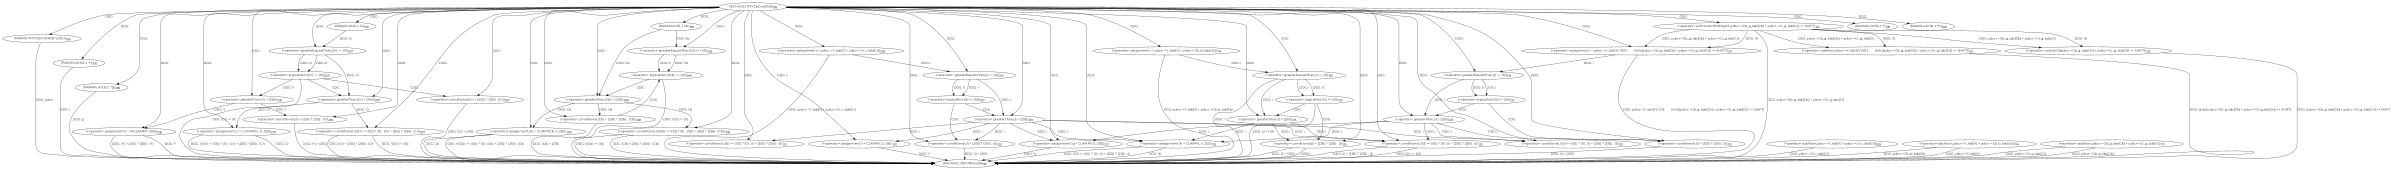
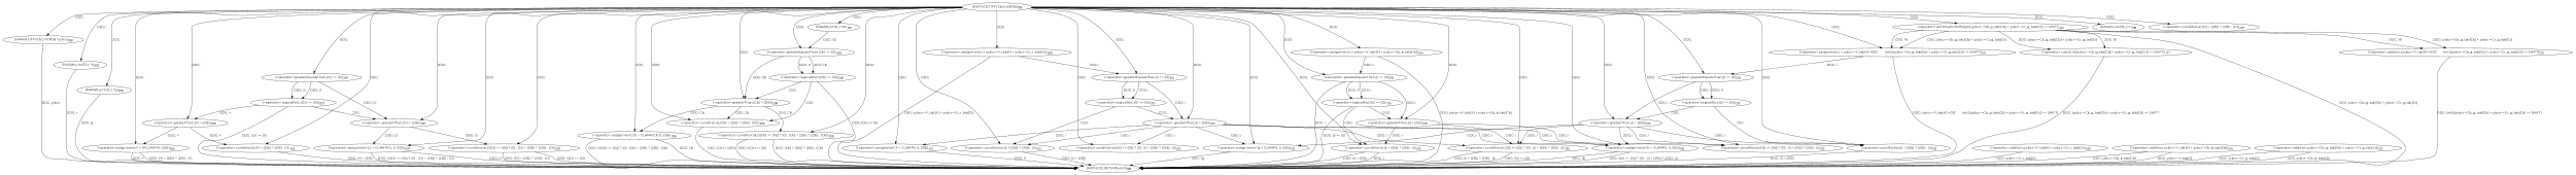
  digraph {
    fontname=Montserrat
    node [fontname=Montserrat]
    edge [fontname=Montserrat]
    n1 [label=<(METHOD,TIFFYCbCrtoRGB)<SUB>199</SUB>>]
    n2 [label=<(PARAM,TIFFYCbCrToRGB *ycbcr)<SUB>199</SUB>>]
    n3 [label=<(PARAM,uint32_t Y)<SUB>199</SUB>>]
    n4 [label=<(PARAM,int32_t Cb)<SUB>199</SUB>>]
-   n5 [label=<(PARAM,int32_t Cr)<SUB>199</SUB>>]
    n6 [label=<(PARAM,uint32_t *r)<SUB>200</SUB>>]
    n7 [label=<(PARAM,uint32_t *g)<SUB>200</SUB>>]
-   n8 [label=<(PARAM,uint32_t *b)<SUB>200</SUB>>]
    n9 [label=<(&lt;operator&gt;.assignment,Y = HICLAMP(Y, 255))<SUB>205</SUB>>]
    n10 [label=<(&lt;operator&gt;.assignment,Cb = CLAMP(Cb, 0, 255))<SUB>206</SUB>>]
    n11 [label=<(&lt;operator&gt;.assignment,Cr = CLAMP(Cr, 0, 255))<SUB>207</SUB>>]
    n12 [label=<(&lt;operator&gt;.assignment,i = ycbcr-&gt;Y_tab[Y] + ycbcr-&gt;Cr_r_tab[Cr])<SUB>209</SUB>>]
    n13 [label=<(&lt;operator&gt;.assignment,*r = CLAMP(i, 0, 255))<SUB>210</SUB>>]
    n14 [label=<(&lt;operator&gt;.assignment,i = ycbcr-&gt;Y_tab[Y] +\012        (int)((ycbcr-&gt;Cb_g_tab[Cb] + ycbcr-&gt;Cr_g_tab[Cr]) &gt;&gt; SHIFT))<SUB>211</SUB>>]
    n15 [label=<(&lt;operator&gt;.assignment,*g = CLAMP(i, 0, 255))<SUB>213</SUB>>]
    n16 [label=<(&lt;operator&gt;.assignment,i = ycbcr-&gt;Y_tab[Y] + ycbcr-&gt;Cb_b_tab[Cb])<SUB>214</SUB>>]
    n17 [label=<(&lt;operator&gt;.assignment,*b = CLAMP(i, 0, 255))<SUB>215</SUB>>]
    n18 [label=<(&lt;operator&gt;.conditional,(Y) &gt; (255) ? (255) : (Y))<SUB>205</SUB>>]
    n19 [label=<(&lt;operator&gt;.conditional,(!((Cb) &gt;= (0))) ? (0) : (Cb) &gt; (255) ? (255) : (Cb))<SUB>206</SUB>>]
    n20 [label=<(&lt;operator&gt;.conditional,(!((Cr) &gt;= (0))) ? (0) : (Cr) &gt; (255) ? (255) : (Cr))<SUB>207</SUB>>]
    n21 [label=<(&lt;operator&gt;.conditional,(!((i) &gt;= (0))) ? (0) : (i) &gt; (255) ? (255) : (i))<SUB>210</SUB>>]
    n22 [label=<(&lt;operator&gt;.conditional,(!((i) &gt;= (0))) ? (0) : (i) &gt; (255) ? (255) : (i))<SUB>213</SUB>>]
    n23 [label=<(&lt;operator&gt;.conditional,(!((i) &gt;= (0))) ? (0) : (i) &gt; (255) ? (255) : (i))<SUB>215</SUB>>]
    n24 [label=<(&lt;operator&gt;.greaterThan,(Y) &gt; (255))<SUB>205</SUB>>]
    n25 [label=<(&lt;operator&gt;.conditional,(Cb) &gt; (255) ? (255) : (Cb))<SUB>206</SUB>>]
    n26 [label=<(&lt;operator&gt;.conditional,(Cr) &gt; (255) ? (255) : (Cr))<SUB>207</SUB>>]
    n27 [label=<(&lt;operator&gt;.conditional,(i) &gt; (255) ? (255) : (i))<SUB>210</SUB>>]
    n28 [label=<(&lt;operator&gt;.conditional,(i) &gt; (255) ? (255) : (i))<SUB>213</SUB>>]
    n29 [label=<(&lt;operator&gt;.conditional,(i) &gt; (255) ? (255) : (i))<SUB>215</SUB>>]
    n30 [label=<(&lt;operator&gt;.greaterEqualsThan,(Cb) &gt;= (0))<SUB>206</SUB>>]
    n31 [label=<(&lt;operator&gt;.greaterThan,(Cb) &gt; (255))<SUB>206</SUB>>]
    n32 [label=<(&lt;operator&gt;.greaterEqualsThan,(Cr) &gt;= (0))<SUB>207</SUB>>]
    n33 [label=<(&lt;operator&gt;.greaterThan,(Cr) &gt; (255))<SUB>207</SUB>>]
    n34 [label=<(&lt;operator&gt;.greaterEqualsThan,(i) &gt;= (0))<SUB>210</SUB>>]
    n35 [label=<(&lt;operator&gt;.greaterThan,(i) &gt; (255))<SUB>210</SUB>>]
    n36 [label=<(&lt;operator&gt;.arithmeticShiftRight,(ycbcr-&gt;Cb_g_tab[Cb] + ycbcr-&gt;Cr_g_tab[Cr]) &gt;&gt; SHIFT)<SUB>212</SUB>>]
    n37 [label=<(&lt;operator&gt;.greaterEqualsThan,(i) &gt;= (0))<SUB>213</SUB>>]
    n38 [label=<(&lt;operator&gt;.greaterThan,(i) &gt; (255))<SUB>213</SUB>>]
    n39 [label=<(&lt;operator&gt;.greaterEqualsThan,(i) &gt;= (0))<SUB>215</SUB>>]
    n40 [label=<(&lt;operator&gt;.greaterThan,(i) &gt; (255))<SUB>215</SUB>>]
    n41 [label=<(METHOD_RETURN,void)<SUB>199</SUB>>]
    n42 [label=<(&lt;operator&gt;.logicalNot,!((Cb) &gt;= (0)))<SUB>206</SUB>>]
    n43 [label=<(&lt;operator&gt;.logicalNot,!((Cr) &gt;= (0)))<SUB>207</SUB>>]
    n44 [label=<(&lt;operator&gt;.logicalNot,!((i) &gt;= (0)))<SUB>210</SUB>>]
    n45 [label=<(&lt;operator&gt;.addition,ycbcr-&gt;Y_tab[Y] +\012        (int)((ycbcr-&gt;Cb_g_tab[Cb] + ycbcr-&gt;Cr_g_tab[Cr]) &gt;&gt; SHIFT))<SUB>211</SUB>>]
    n46 [label=<(&lt;operator&gt;.cast,(int)((ycbcr-&gt;Cb_g_tab[Cb] + ycbcr-&gt;Cr_g_tab[Cr]) &gt;&gt; SHIFT))<SUB>212</SUB>>]
    n47 [label=<(&lt;operator&gt;.logicalNot,!((i) &gt;= (0)))<SUB>213</SUB>>]
    n48 [label=<(&lt;operator&gt;.logicalNot,!((i) &gt;= (0)))<SUB>215</SUB>>]
    n49 [label=<(&lt;operator&gt;.addition,ycbcr-&gt;Y_tab[Y] + ycbcr-&gt;Cr_r_tab[Cr])<SUB>209</SUB>>]
    n50 [label=<(&lt;operator&gt;.addition,ycbcr-&gt;Y_tab[Y] + ycbcr-&gt;Cb_b_tab[Cb])<SUB>214</SUB>>]
    n51 [label=<(&lt;operator&gt;.addition,ycbcr-&gt;Cb_g_tab[Cb] + ycbcr-&gt;Cr_g_tab[Cr])<SUB>212</SUB>>]
    n1 -> n2 [label="DDG: "]
    n1 -> n3 [label="DDG: "]
    n1 -> n4 [label="DDG: "]
-   n1 -> n5 [label="DDG: "]
    n1 -> n6 [label="DDG: "]
    n1 -> n7 [label="DDG: "]
-   n1 -> n8 [label="DDG: "]
    n1 -> n9 [label="DDG: "]
    n1 -> n10 [label="CDG: "]
    n1 -> n11 [label="DDG: "]
    n1 -> n12 [label="DDG: "]
-   n1 -> n13 [label="DDG: Y"]
+   n1 -> n13 [label="DDG: "]
    n1 -> n14 [label="DDG: "]
    n1 -> n15 [label="DDG: "]
    n1 -> n16 [label="DDG: "]
    n1 -> n17 [label="DDG: "]
    n1 -> n18 [label="DDG: "]
    n1 -> n19 [label="DDG: "]
    n1 -> n20 [label="DDG: "]
    n1 -> n21 [label="DDG: "]
    n1 -> n22 [label="DDG: "]
    n1 -> n23 [label="DDG: "]
    n1 -> n24 [label="DDG: "]
    n1 -> n25 [label="DDG: "]
    n1 -> n26 [label="DDG: "]
    n1 -> n27 [label="DDG: "]
    n1 -> n28 [label="DDG: "]
    n1 -> n29 [label="DDG: "]
    n1 -> n30 [label="DDG: "]
    n1 -> n31 [label="DDG: "]
    n1 -> n32 [label="DDG: "]
    n1 -> n33 [label="DDG: "]
    n1 -> n34 [label="DDG: "]
    n1 -> n35 [label="DDG: "]
    n1 -> n36 [label="DDG: "]
    n1 -> n37 [label="DDG: "]
    n1 -> n38 [label="DDG: "]
    n1 -> n39 [label="DDG: "]
    n1 -> n40 [label="DDG: "]
    n2 -> n41 [label="DDG: ycbcr"]
    n4 -> n30 [label="DDG: Cb"]
-   n5 -> n32 [label="DDG: Cr"]
    n6 -> n41 [label="DDG: r"]
    n7 -> n41 [label="DDG: g"]
    n9 -> n41 [label="DDG: Y"]
    n9 -> n41 [label="DDG: (Y) &gt; (255) ? (255) : (Y)"]
    n10 -> n41 [label="DDG: Cb"]
    n10 -> n41 [label="DDG: (!((Cb) &gt;= (0))) ? (0) : (Cb) &gt; (255) ? (255) : (Cb)"]
    n11 -> n41 [label="DDG: Cr"]
    n11 -> n41 [label="DDG: (!((Cr) &gt;= (0))) ? (0) : (Cr) &gt; (255) ? (255) : (Cr)"]
    n12 -> n34 [label="DDG: i"]
    n12 -> n41 [label="DDG: ycbcr-&gt;Y_tab[Y] + ycbcr-&gt;Cr_r_tab[Cr]"]
    n13 -> n41 [label="DDG: *r"]
    n14 -> n37 [label="DDG: i"]
    n14 -> n41 [label="DDG: ycbcr-&gt;Y_tab[Y] +\012        (int)((ycbcr-&gt;Cb_g_tab[Cb] + ycbcr-&gt;Cr_g_tab[Cr]) &gt;&gt; SHIFT)"]
    n15 -> n41 [label="DDG: *g"]
    n16 -> n39 [label="DDG: i"]
    n16 -> n41 [label="DDG: ycbcr-&gt;Y_tab[Y] + ycbcr-&gt;Cb_b_tab[Cb]"]
    n17 -> n41 [label="DDG: *b"]
    n17 -> n41 [label="DDG: (!((i) &gt;= (0))) ? (0) : (i) &gt; (255) ? (255) : (i)"]
    n18 -> n41 [label="DDG: (Y) &gt; (255)"]
    n19 -> n41 [label="DDG: !((Cb) &gt;= (0))"]
    n19 -> n41 [label="DDG: (Cb) &gt; (255) ? (255) : (Cb)"]
    n20 -> n41 [label="DDG: !((Cr) &gt;= (0))"]
    n20 -> n41 [label="DDG: (Cr) &gt; (255) ? (255) : (Cr)"]
    n23 -> n41 [label="DDG: !((i) &gt;= (0))"]
    n23 -> n41 [label="DDG: (i) &gt; (255) ? (255) : (i)"]
    n24 -> n9 [label="DDG: Y"]
    n24 -> n18 [label="DDG: Y"]
    n25 -> n41 [label="DDG: (Cb) &gt; (255)"]
-   n26 -> n41 [label="DDG: (Cr) &gt; (255)"]
    n27 -> n41 [label="DDG: (i) &gt; (255)"]
    n28 -> n41 [label="DDG: (i) &gt; (255)"]
    n29 -> n41 [label="DDG: (i) &gt; (255)"]
    n29 -> n41 [label="DDG: i"]
-   n4 -> n31 [label="DDG: Cb"]
+   n30 -> n31 [label="DDG: Cb"]
    n30 -> n42 [label="DDG: Cb"]
    n30 -> n42 [label="DDG: 0"]
    n31 -> n10 [label="DDG: Cb"]
    n31 -> n19 [label="DDG: Cb"]
    n31 -> n25 [label="DDG: Cb"]
    n32 -> n33 [label="DDG: Cr"]
    n32 -> n43 [label="DDG: Cr"]
    n32 -> n43 [label="DDG: 0"]
    n33 -> n11 [label="DDG: Cr"]
    n33 -> n20 [label="DDG: Cr"]
    n34 -> n35 [label="DDG: i"]
    n34 -> n44 [label="DDG: i"]
    n34 -> n44 [label="DDG: 0"]
    n35 -> n13 [label="DDG: i"]
    n35 -> n15 [label="DDG: i"]
    n35 -> n17 [label="DDG: i"]
    n35 -> n21 [label="DDG: i"]
    n35 -> n22 [label="DDG: i"]
    n35 -> n23 [label="DDG: i"]
    n35 -> n27 [label="DDG: i"]
    n36 -> n14 [label="DDG: ycbcr-&gt;Cb_g_tab[Cb] + ycbcr-&gt;Cr_g_tab[Cr]"]
    n36 -> n14 [label="DDG: 16"]
    n36 -> n41 [label="DDG: ycbcr-&gt;Cb_g_tab[Cb] + ycbcr-&gt;Cr_g_tab[Cr]"]
    n36 -> n45 [label="DDG: ycbcr-&gt;Cb_g_tab[Cb] + ycbcr-&gt;Cr_g_tab[Cr]"]
    n36 -> n45 [label="DDG: 16"]
    n36 -> n46 [label="DDG: ycbcr-&gt;Cb_g_tab[Cb] + ycbcr-&gt;Cr_g_tab[Cr]"]
    n36 -> n46 [label="DDG: 16"]
    n37 -> n38 [label="DDG: i"]
    n37 -> n47 [label="DDG: i"]
    n37 -> n47 [label="DDG: 0"]
    n38 -> n15 [label="DDG: i"]
    n38 -> n17 [label="DDG: i"]
    n38 -> n22 [label="DDG: i"]
    n38 -> n23 [label="DDG: i"]
    n38 -> n28 [label="DDG: i"]
    n39 -> n40 [label="DDG: i"]
    n39 -> n41 [label="DDG: i"]
    n39 -> n48 [label="DDG: i"]
    n39 -> n48 [label="DDG: 0"]
    n40 -> n17 [label="DDG: i"]
    n40 -> n23 [label="DDG: i"]
    n40 -> n29 [label="DDG: i"]
-   n25 -> n42 [label="CDG: "]
+   n42 -> n25 [label="CDG: "]
    n42 -> n31 [label="CDG: "]
    n42 -> n41 [label="DDG: (Cb) &gt;= (0)"]
    n43 -> n24 [label="DDG: Y"]
-   n43 -> n26 [label="CDG: "]
    n43 -> n33 [label="CDG: "]
    n43 -> n41 [label="DDG: (Cr) &gt;= (0)"]
    n44 -> n27 [label="CDG: "]
    n44 -> n35 [label="CDG: "]
    n45 -> n41 [label="DDG: (int)((ycbcr-&gt;Cb_g_tab[Cb] + ycbcr-&gt;Cr_g_tab[Cr]) &gt;&gt; SHIFT)"]
    n46 -> n41 [label="DDG: (ycbcr-&gt;Cb_g_tab[Cb] + ycbcr-&gt;Cr_g_tab[Cr]) &gt;&gt; SHIFT"]
    n47 -> n28 [label="CDG: "]
    n47 -> n38 [label="CDG: "]
    n48 -> n29 [label="CDG: "]
    n48 -> n40 [label="CDG: "]
    n48 -> n41 [label="DDG: (i) &gt;= (0)"]
    n49 -> n41 [label="DDG: ycbcr-&gt;Cr_r_tab[Cr]"]
    n50 -> n41 [label="DDG: ycbcr-&gt;Y_tab[Y]"]
    n50 -> n41 [label="DDG: ycbcr-&gt;Cb_b_tab[Cb]"]
    n51 -> n41 [label="DDG: ycbcr-&gt;Cb_g_tab[Cb]"]
    n51 -> n41 [label="DDG: ycbcr-&gt;Cr_g_tab[Cr]"]
  }
